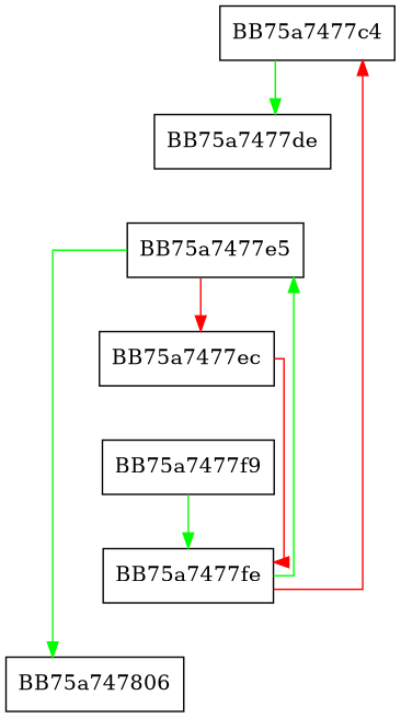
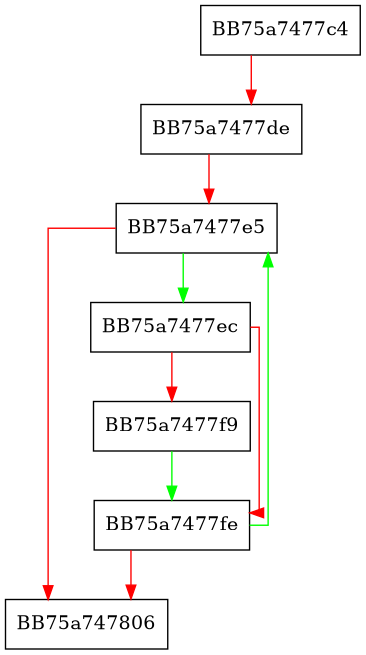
  digraph {
    splines=ortho
    node [shape=box]
    edge [color=red]
    BB75a7477c4
    BB75a7477de
    BB75a7477e5
    BB75a747806
    BB75a7477ec
    BB75a7477fe
    BB75a7477f9
-   BB75a7477c4 -> BB75a7477de [color=green]
-   BB75a7477e5 -> BB75a747806 [color=green]
-   BB75a7477e5 -> BB75a7477ec
+   BB75a7477c4 -> BB75a7477de
+   BB75a7477de -> BB75a7477e5
+   BB75a7477e5 -> BB75a747806
+   BB75a7477e5 -> BB75a7477ec [color=green]
    BB75a7477ec -> BB75a7477fe
+   BB75a7477ec -> BB75a7477f9
    BB75a7477fe -> BB75a7477e5 [color=green]
-   BB75a7477fe -> BB75a7477c4
+   BB75a7477fe -> BB75a747806
    BB75a7477f9 -> BB75a7477fe [color=green]
  }
